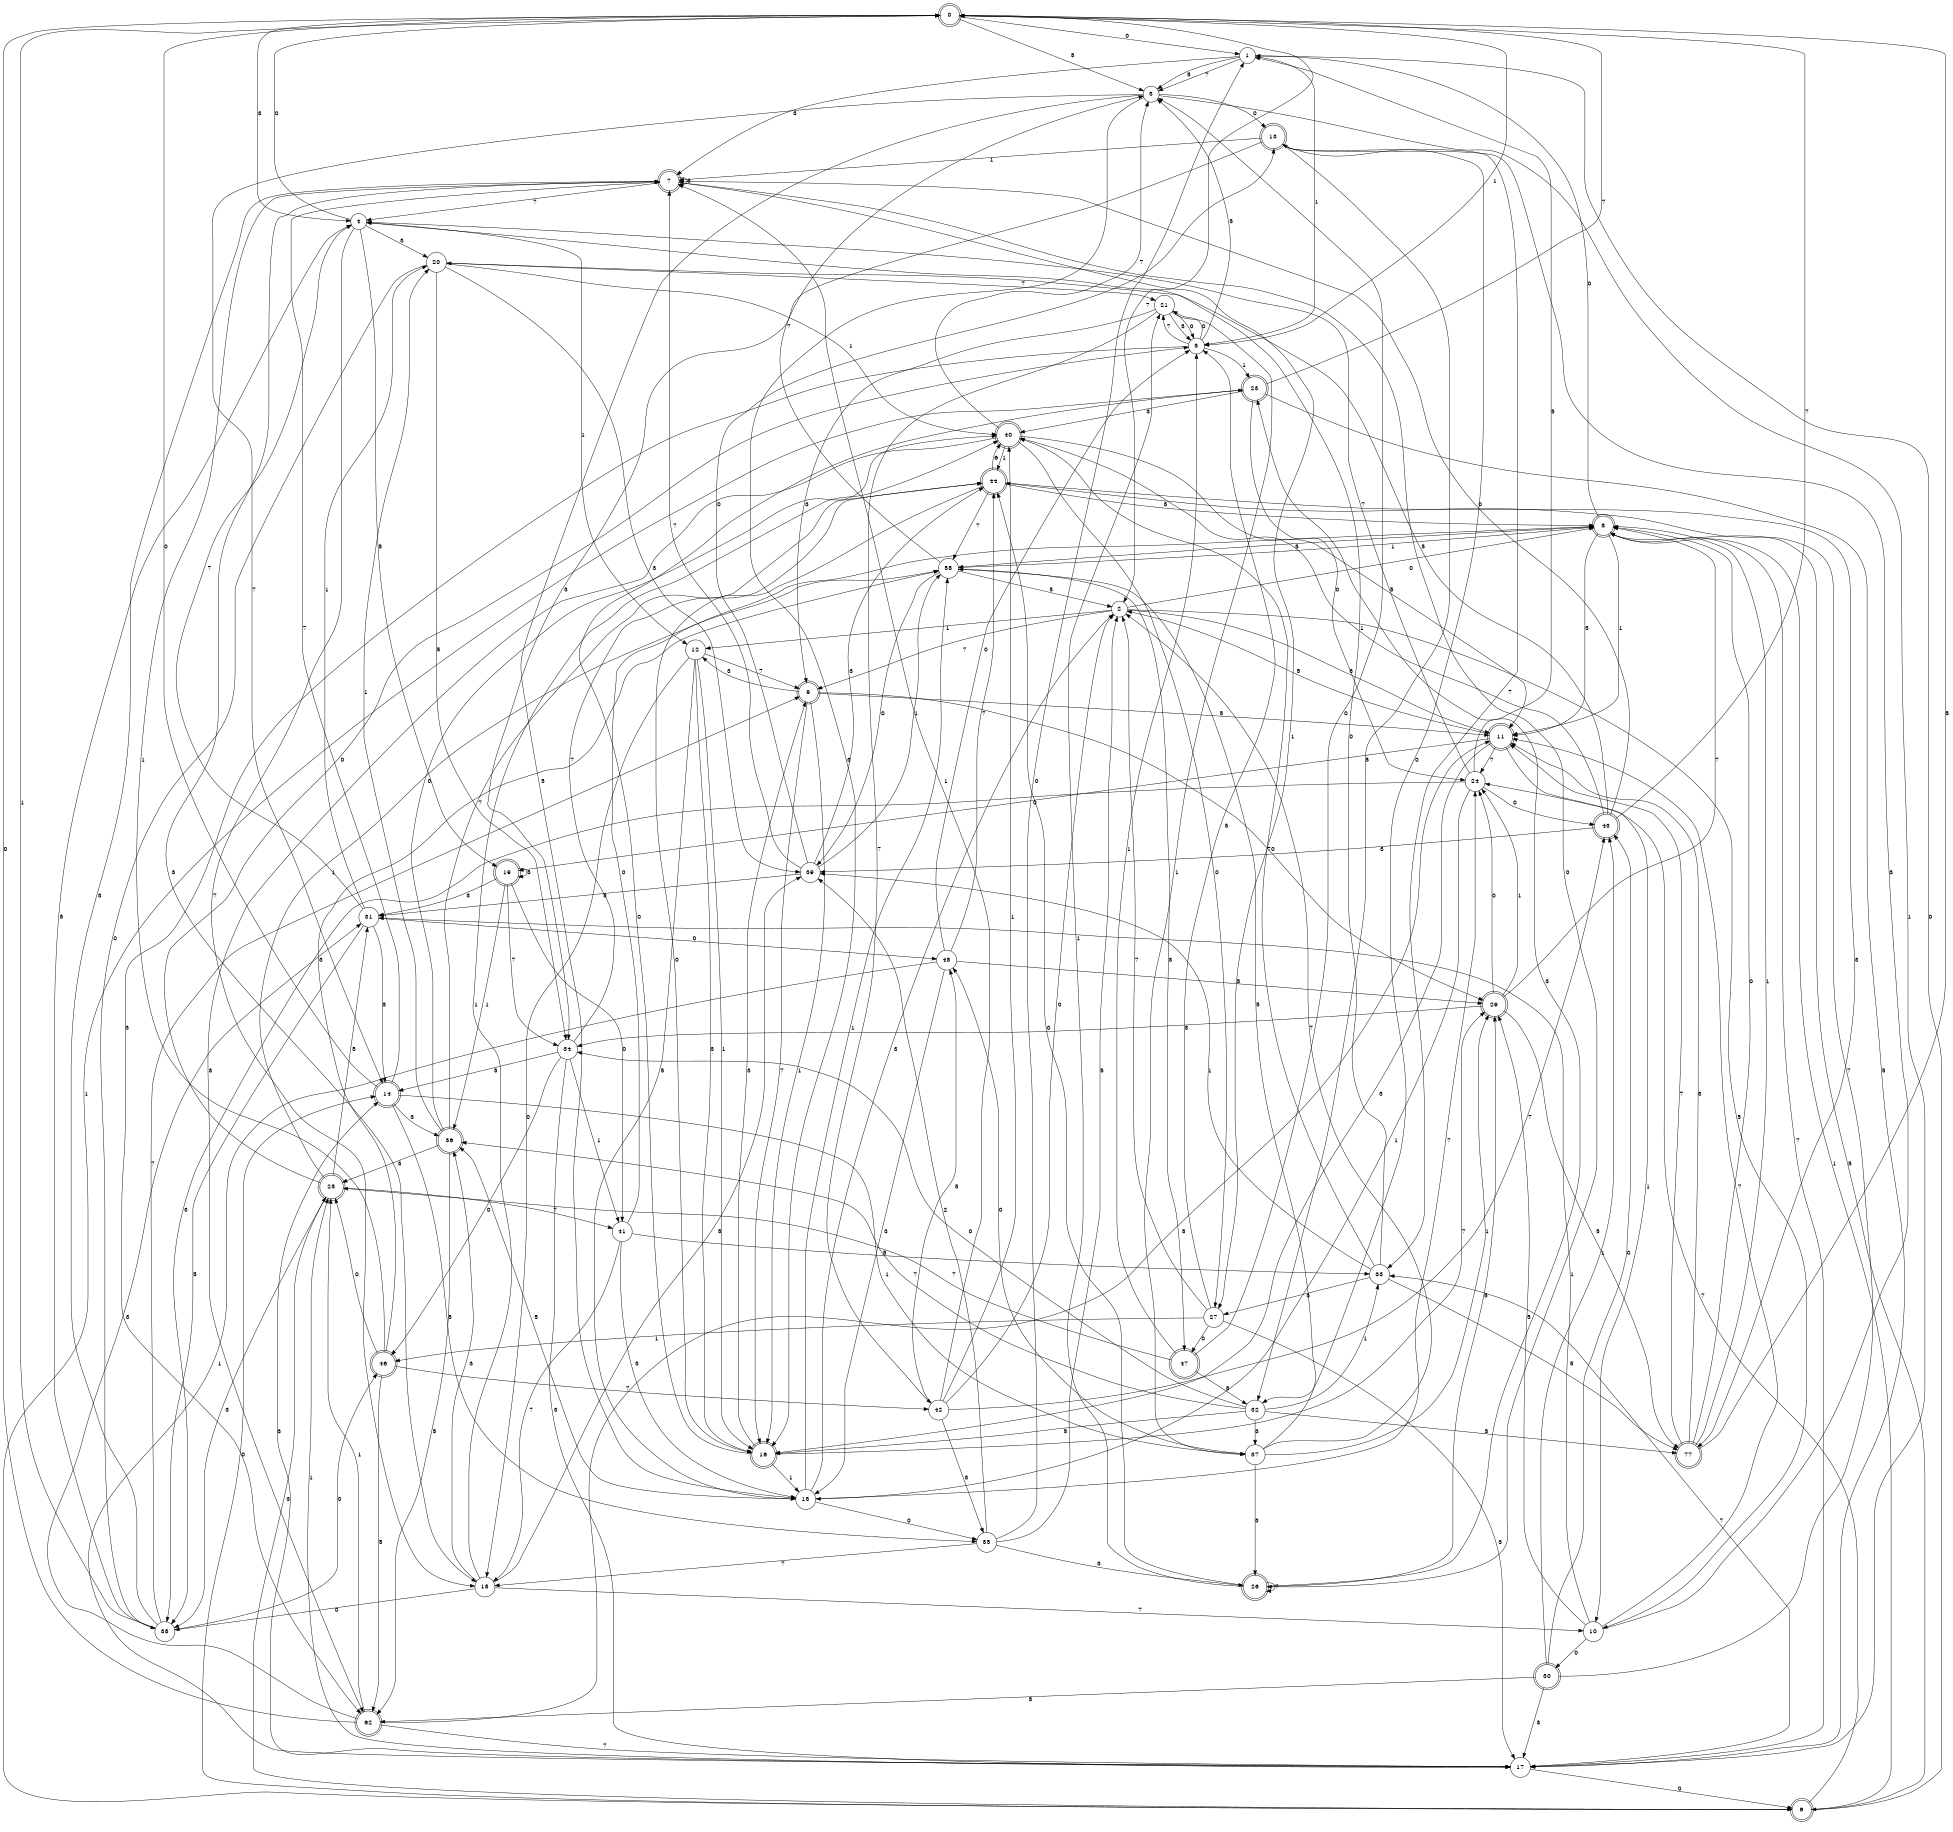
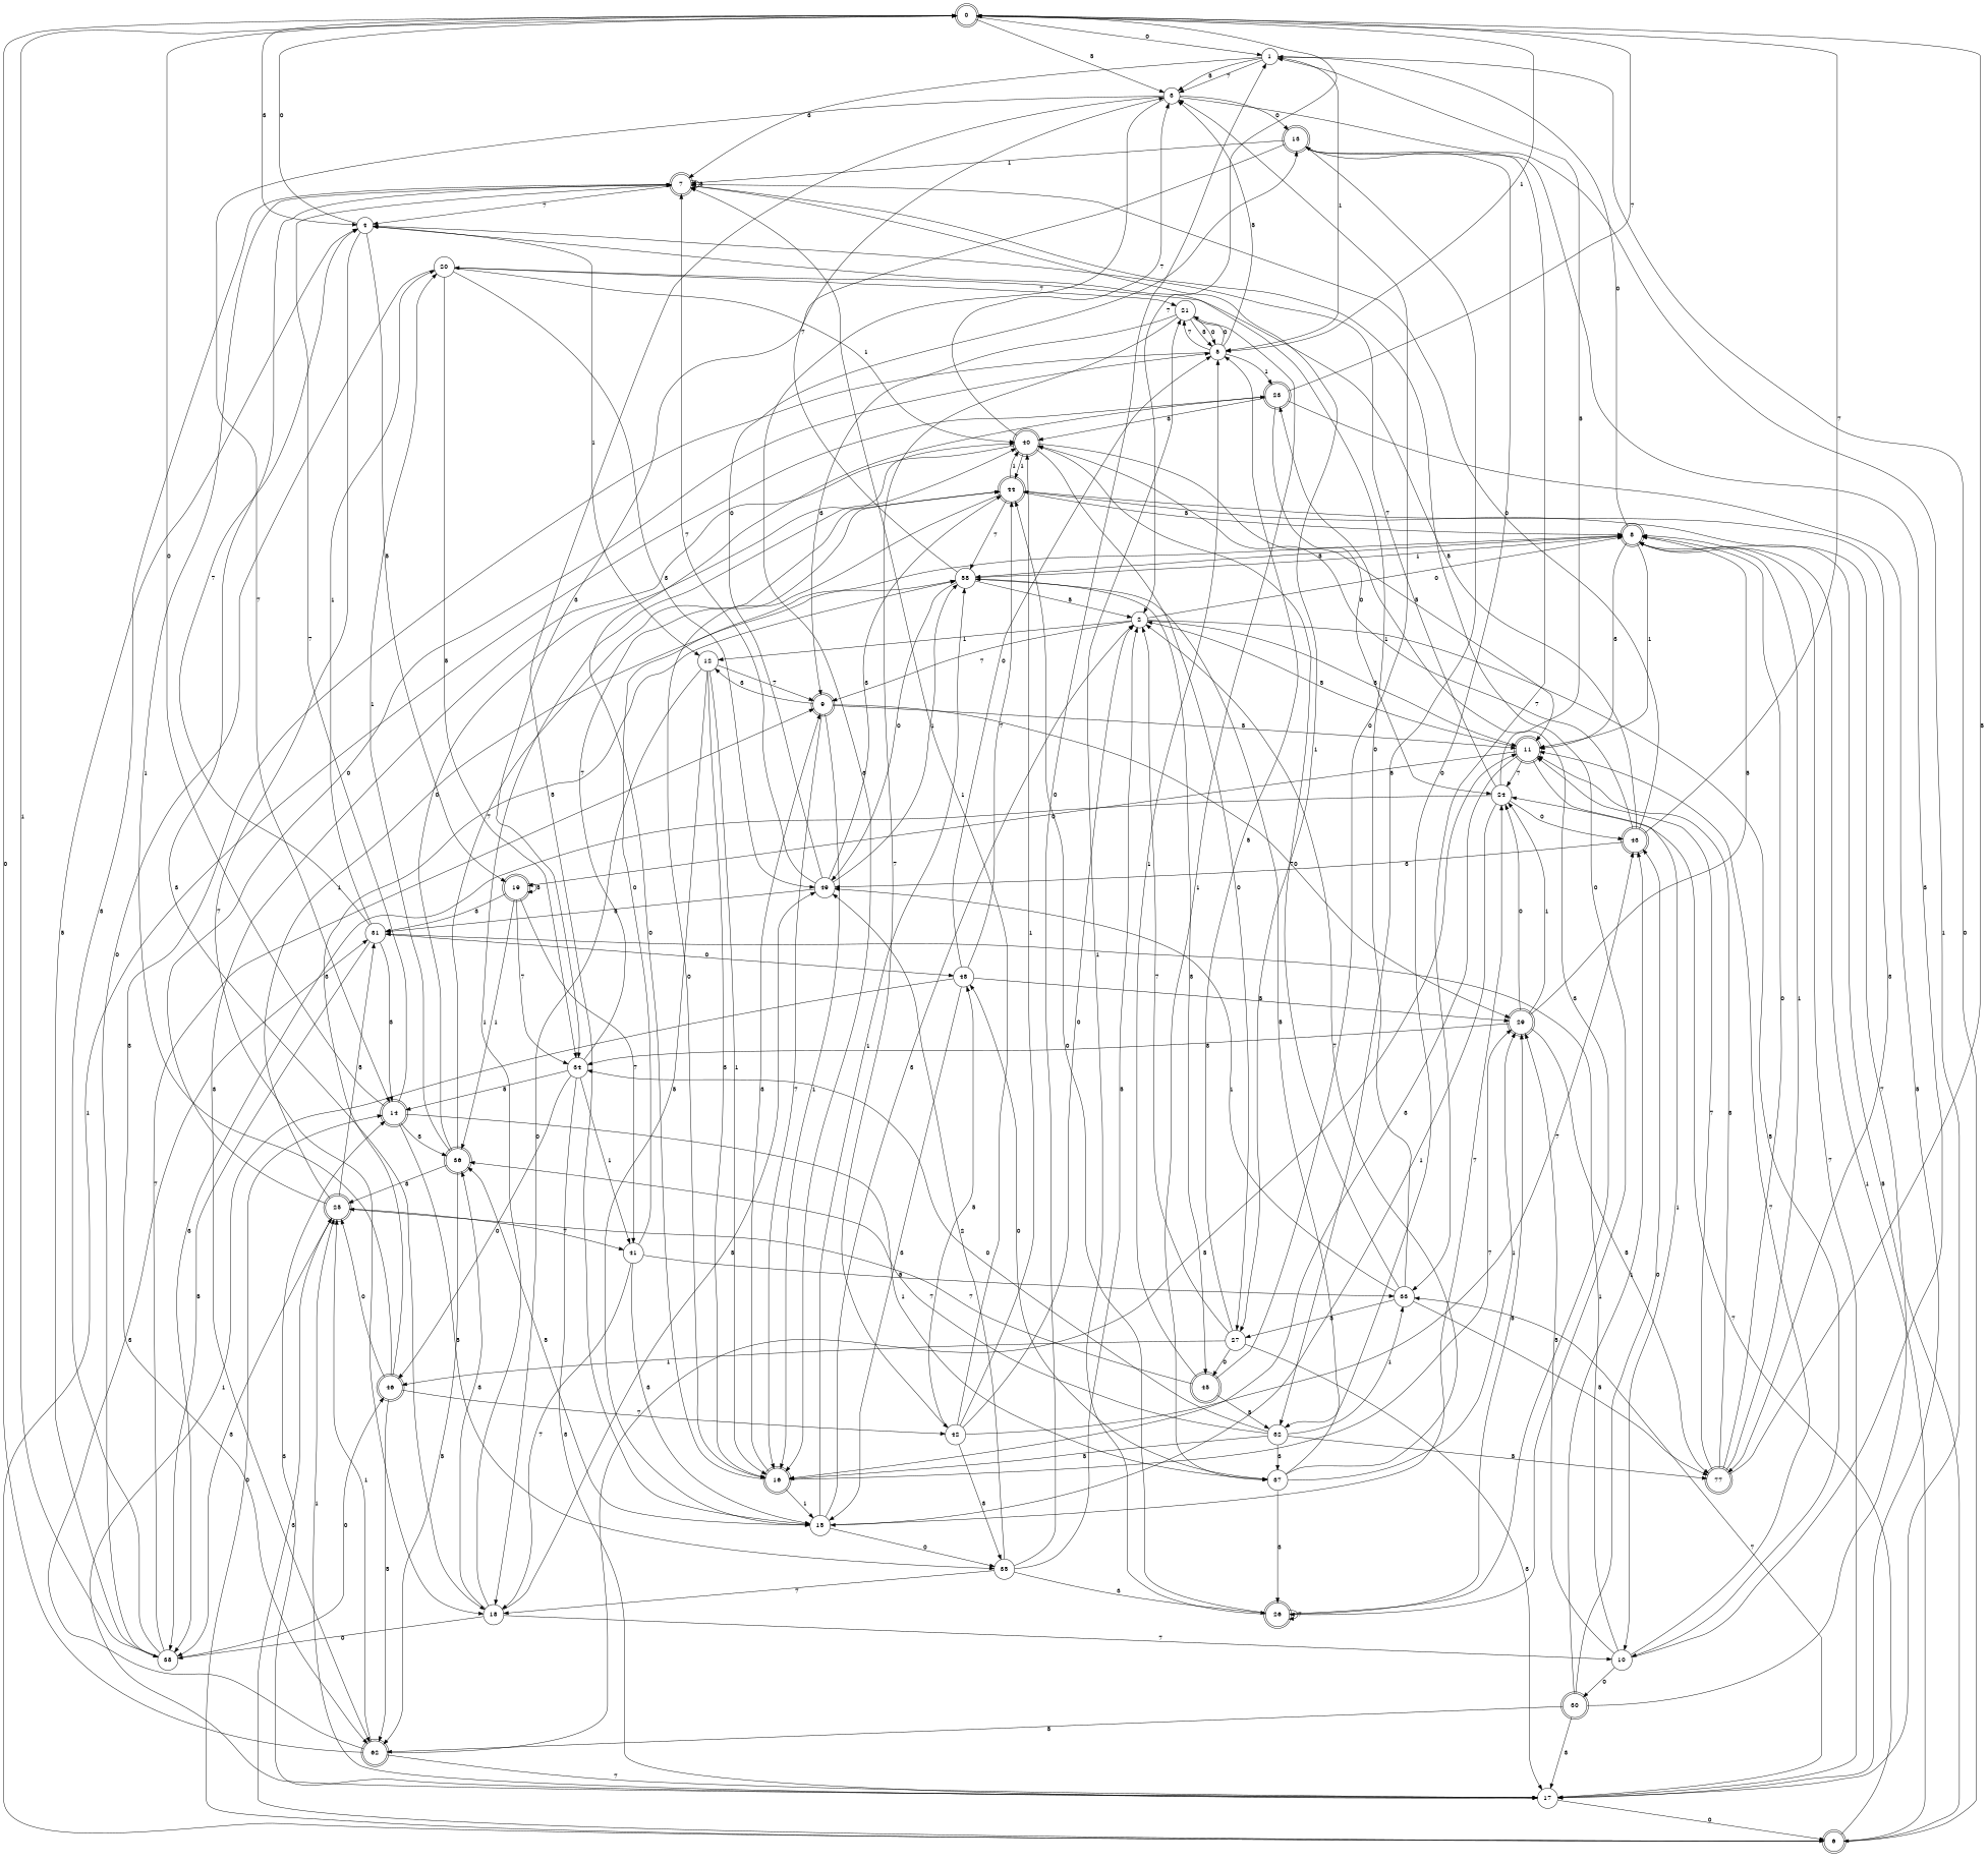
  digraph {
    node [shape=circle]
    n1 [label=0 shape=doublecircle]
    n2 [label=1]
    n3 [label=2]
    n4 [label=3]
    n5 [label=4]
    n6 [label=5]
    n7 [label=6 shape=doublecircle]
    n8 [label=7 shape=doublecircle]
    n9 [label=8 shape=doublecircle]
    n10 [label=9 shape=doublecircle]
    n11 [label=10]
    n12 [label=11 shape=doublecircle]
    n13 [label=12]
    n14 [label=13 shape=doublecircle]
    n15 [label=14 shape=doublecircle]
    n16 [label=15]
    n17 [label=16 shape=doublecircle]
    n18 [label=17]
    n19 [label=18]
    n20 [label=19 shape=doublecircle]
    n21 [label=20]
    n22 [label=21]
    n23 [label=62 shape=doublecircle]
    n24 [label=23 shape=doublecircle]
    n25 [label=24]
    n26 [label=25 shape=doublecircle]
    n27 [label=26 shape=doublecircle]
    n28 [label=27]
    n29 [label=58]
    n30 [label=29 shape=doublecircle]
    n31 [label=30 shape=doublecircle]
    n32 [label=31]
    n33 [label=32]
    n34 [label=33]
    n35 [label=34]
    n36 [label=35]
    n37 [label=36 shape=doublecircle]
    n38 [label=37]
    n39 [label=38]
-   n40 [label=39]
+   n40 [label=49]
    n41 [label=40 shape=doublecircle]
    n42 [label=41]
    n43 [label=42]
    n44 [label=43 shape=doublecircle]
    n45 [label=44 shape=doublecircle]
-   n46 [label=47 shape=doublecircle]
+   n46 [label=45 shape=doublecircle]
    n47 [label=46 shape=doublecircle]
    n48 [label=77 shape=doublecircle]
    n49 [label=48]
    n1 -> n2 [label=0]
    n1 -> n3 [label=7]
    n1 -> n4 [label=5]
    n1 -> n5 [label=3]
    n1 -> n6 [label=1]
    n2 -> n4 [label=7]
    n2 -> n4 [label=5]
    n2 -> n6 [label=1]
    n2 -> n7 [label=0]
    n2 -> n8 [label=3]
    n3 -> n9 [label=0]
    n3 -> n10 [label=7]
    n3 -> n11 [label=5]
    n3 -> n12 [label=3]
    n3 -> n13 [label=1]
    n4 -> n14 [label=0]
    n4 -> n15 [label=7]
    n4 -> n16 [label=5]
    n4 -> n17 [label=3]
    n4 -> n18 [label=1]
    n5 -> n1 [label=0]
    n5 -> n13 [label=1]
    n5 -> n19 [label=7]
    n5 -> n20 [label=5]
-   n5 -> n21 [label=3]
    n6 -> n4 [label=5]
    n6 -> n22 [label=0]
    n6 -> n22 [label=7]
    n6 -> n23 [label=3]
    n6 -> n24 [label=1]
    n7 -> n9 [label=5]
    n7 -> n9 [label=1]
    n7 -> n15 [label=0]
    n7 -> n25 [label=7]
    n7 -> n26 [label=3]
    n8 -> n5 [label=7]
    n8 -> n8 [label=5]
    n8 -> n19 [label=3]
    n8 -> n27 [label=0]
    n8 -> n28 [label=1]
    n9 -> n2 [label=0]
    n9 -> n12 [label=3]
    n9 -> n12 [label=1]
    n9 -> n18 [label=7]
    n9 -> n29 [label=5]
    n10 -> n12 [label=5]
    n10 -> n13 [label=3]
    n10 -> n17 [label=7]
    n10 -> n17 [label=1]
    n10 -> n30 [label=0]
    n11 -> n12 [label=7]
    n11 -> n14 [label=3]
    n11 -> n30 [label=5]
    n11 -> n31 [label=0]
    n11 -> n32 [label=1]
    n12 -> n3 [label=5]
    n12 -> n11 [label=1]
    n12 -> n17 [label=3]
    n12 -> n20 [label=0]
    n12 -> n25 [label=7]
    n13 -> n10 [label=7]
    n13 -> n16 [label=5]
    n13 -> n17 [label=3]
    n13 -> n17 [label=1]
    n13 -> n19 [label=0]
    n14 -> n8 [label=1]
    n14 -> n33 [label=0]
    n14 -> n33 [label=5]
    n14 -> n34 [label=7]
    n14 -> n35 [label=3]
    n15 -> n1 [label=0]
    n15 -> n8 [label=7]
    n15 -> n36 [label=5]
    n15 -> n37 [label=3]
    n15 -> n38 [label=1]
    n16 -> n3 [label=3]
    n16 -> n25 [label=7]
    n16 -> n29 [label=1]
    n16 -> n36 [label=0]
    n16 -> n37 [label=5]
    n17 -> n10 [label=3]
    n17 -> n16 [label=1]
    n17 -> n24 [label=0]
    n17 -> n30 [label=7]
    n18 -> n7 [label=0]
    n18 -> n15 [label=3]
    n18 -> n26 [label=1]
    n18 -> n34 [label=7]
    n19 -> n11 [label=7]
    n19 -> n37 [label=3]
    n19 -> n39 [label=0]
    n19 -> n40 [label=5]
    n19 -> n41 [label=1]
    n20 -> n20 [label=5]
    n20 -> n32 [label=3]
    n20 -> n35 [label=7]
    n20 -> n37 [label=1]
-   n20 -> n42 [label=0]
+   n20 -> n42 [label=7]
    n21 -> n22 [label=7]
    n21 -> n35 [label=5]
    n21 -> n39 [label=0]
    n21 -> n40 [label=3]
    n21 -> n41 [label=1]
    n22 -> n6 [label=0]
    n22 -> n6 [label=5]
    n22 -> n10 [label=3]
    n22 -> n38 [label=1]
    n22 -> n43 [label=7]
    n23 -> n1 [label=0]
    n23 -> n12 [label=5]
    n23 -> n18 [label=7]
    n23 -> n26 [label=1]
    n23 -> n32 [label=3]
    n24 -> n1 [label=7]
    n24 -> n7 [label=1]
    n24 -> n18 [label=5]
    n24 -> n25 [label=0]
    n24 -> n41 [label=3]
    n25 -> n2 [label=5]
    n25 -> n5 [label=7]
    n25 -> n16 [label=1]
    n25 -> n39 [label=3]
    n25 -> n44 [label=0]
    n26 -> n6 [label=0]
    n26 -> n29 [label=1]
    n26 -> n32 [label=5]
    n26 -> n39 [label=3]
    n26 -> n42 [label=7]
    n27 -> n22 [label=1]
    n27 -> n24 [label=3]
    n27 -> n27 [label=7]
    n27 -> n30 [label=5]
    n27 -> n45 [label=0]
    n28 -> n3 [label=7]
    n28 -> n6 [label=5]
    n28 -> n18 [label=3]
    n28 -> n46 [label=0]
    n28 -> n47 [label=1]
    n29 -> n3 [label=5]
    n29 -> n4 [label=7]
    n29 -> n9 [label=1]
    n29 -> n40 [label=0]
    n29 -> n46 [label=3]
-   n30 -> n9 [label=7]
+   n30 -> n9 [label=5]
    n30 -> n25 [label=0]
    n30 -> n25 [label=1]
    n30 -> n35 [label=3]
    n30 -> n48 [label=5]
    n31 -> n18 [label=3]
    n31 -> n23 [label=5]
    n31 -> n44 [label=0]
    n31 -> n44 [label=1]
    n31 -> n45 [label=7]
    n32 -> n5 [label=7]
    n32 -> n15 [label=3]
    n32 -> n21 [label=1]
    n32 -> n39 [label=5]
    n32 -> n49 [label=0]
    n33 -> n17 [label=5]
    n33 -> n34 [label=1]
    n33 -> n35 [label=0]
    n33 -> n37 [label=7]
    n33 -> n38 [label=3]
    n33 -> n48 [label=5]
    n34 -> n5 [label=0]
    n34 -> n28 [label=3]
    n34 -> n40 [label=1]
    n34 -> n41 [label=7]
    n34 -> n48 [label=5]
    n35 -> n15 [label=5]
    n35 -> n18 [label=3]
    n35 -> n42 [label=1]
    n35 -> n45 [label=7]
    n35 -> n47 [label=0]
    n36 -> n2 [label=0]
    n36 -> n3 [label=5]
    n36 -> n19 [label=7]
    n36 -> n27 [label=3]
    n36 -> n40 [label=2]
    n37 -> n21 [label=1]
    n37 -> n23 [label=5]
    n37 -> n26 [label=3]
    n37 -> n41 [label=0]
    n37 -> n45 [label=7]
    n38 -> n3 [label=7]
    n38 -> n27 [label=3]
    n38 -> n29 [label=5]
    n38 -> n30 [label=1]
    n38 -> n49 [label=0]
    n39 -> n1 [label=1]
    n39 -> n5 [label=5]
    n39 -> n8 [label=3]
    n39 -> n10 [label=7]
    n39 -> n47 [label=0]
    n40 -> n8 [label=7]
    n40 -> n14 [label=0]
    n40 -> n29 [label=1]
    n40 -> n32 [label=5]
    n40 -> n45 [label=3]
    n41 -> n4 [label=7]
    n41 -> n12 [label=5]
    n41 -> n23 [label=3]
    n41 -> n28 [label=0]
    n41 -> n45 [label=1]
    n42 -> n9 [label=0]
    n42 -> n16 [label=3]
    n42 -> n19 [label=7]
    n42 -> n34 [label=5]
    n43 -> n3 [label=0]
    n43 -> n8 [label=1]
    n43 -> n36 [label=3]
    n43 -> n41 [label=1]
    n43 -> n44 [label=7]
    n43 -> n49 [label=5]
    n44 -> n1 [label=7]
    n44 -> n8 [label=0]
    n44 -> n21 [label=5]
    n44 -> n40 [label=3]
    n44 -> n41 [label=1]
    n45 -> n9 [label=5]
    n45 -> n17 [label=0]
    n45 -> n29 [label=7]
-   n45 -> n41 [label=6]
+   n45 -> n41 [label=1]
    n45 -> n48 [label=3]
    n46 -> n4 [label=0]
    n46 -> n6 [label=1]
    n46 -> n26 [label=7]
    n46 -> n33 [label=5]
    n47 -> n8 [label=1]
    n47 -> n23 [label=5]
    n47 -> n26 [label=0]
    n47 -> n29 [label=3]
    n47 -> n43 [label=7]
    n48 -> n1 [label=5]
    n48 -> n9 [label=0]
    n48 -> n9 [label=1]
    n48 -> n12 [label=7]
    n48 -> n12 [label=3]
    n49 -> n6 [label=0]
    n49 -> n16 [label=3]
    n49 -> n18 [label=1]
    n49 -> n30 [label=5]
    n49 -> n45 [label=7]
  }
